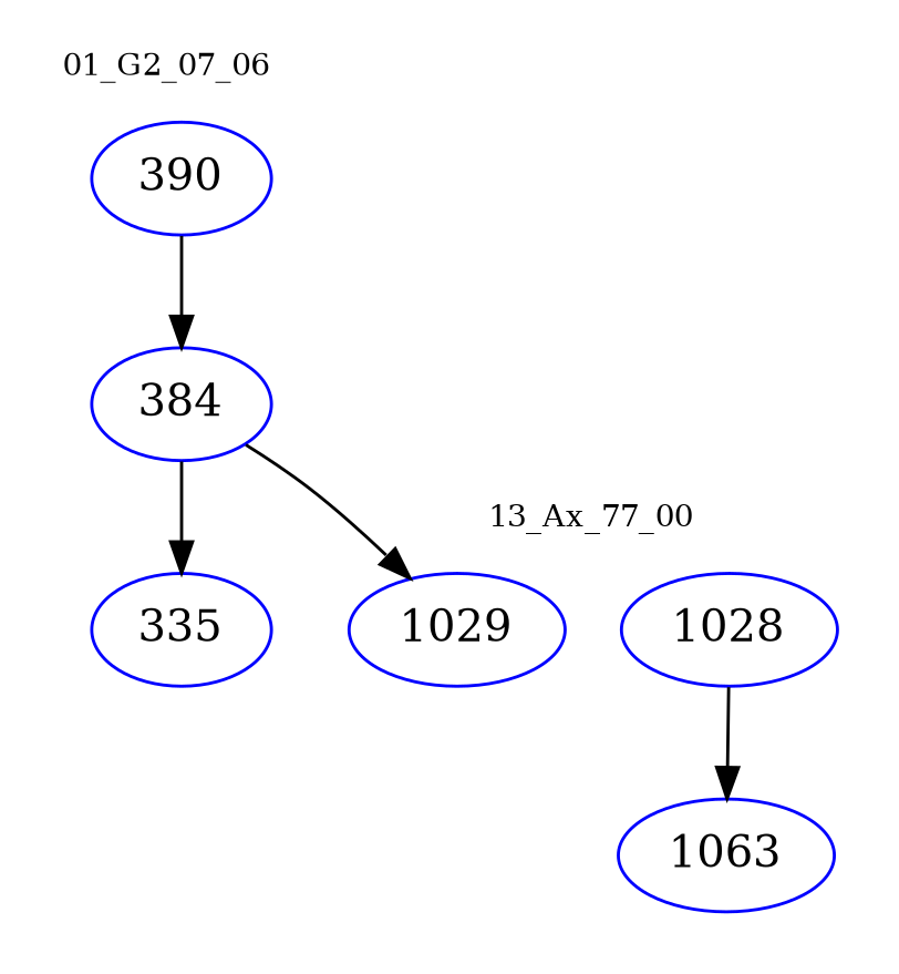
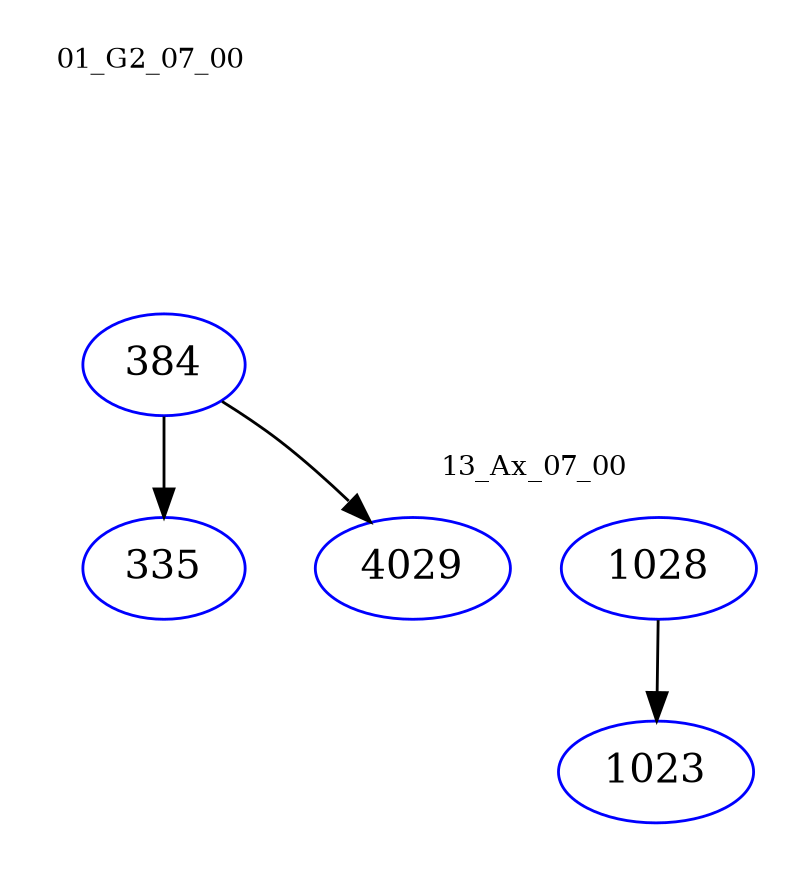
  digraph {
    node [color=blue]
    edge [color=black]
    n1 [label=1028]
-   n2 [label=1063]
-   n3 [label=1029]
-   n4 [label=390]
+   n2 [label=1023]
+   n3 [label=4029]
    n5 [label=384]
    n6 [label=335]
    subgraph cluster_1 {
      color=white
      fontsize=10
-     label="13_Ax_77_00"
+     label="13_Ax_07_00"
      n1
      n2
      n3
    }
    subgraph cluster_2 {
      color=white
      fontsize=10
-     label="01_G2_07_06"
-     n4
+     label="01_G2_07_00"
      n5
      n6
    }
    n1 -> n2
-   n4 -> n5
    n5 -> n3
    n5 -> n6
  }
